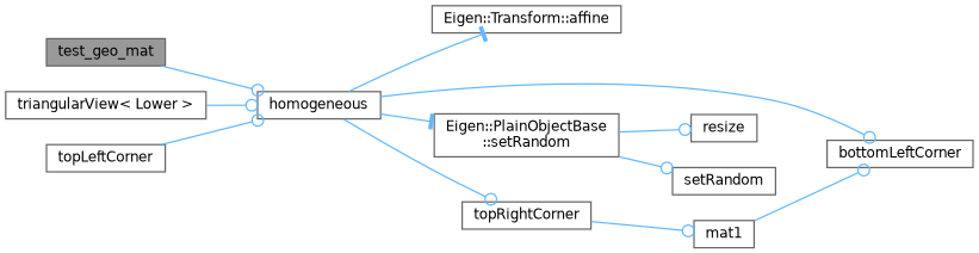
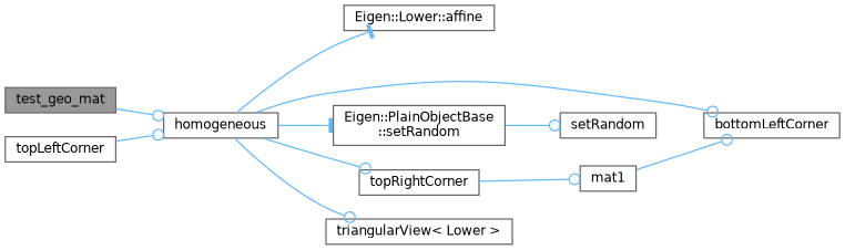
  digraph {
    fontname="DejaVu Sans"
    rankdir=LR
    node [color=grey40 fillcolor=white fontname="DejaVu Sans" fontsize=10 shape=box style=filled]
    edge [arrowhead=odot color=steelblue1 fontname="DejaVu Sans" fontsize=10 labelfontname=Helvetica labelfontsize=10 style=solid]
    n1 [color=gray40 fillcolor=grey60 fontcolor=black height=0.2 label=test_geo_mat width=0.4]
    n2 [height=0.2 label=homogeneous width=0.4]
-   n3 [height=0.2 label="Eigen::Transform::affine" width=0.4]
+   n3 [height=0.2 label="Eigen::Lower::affine" width=0.4]
    n4 [height=0.2 label=bottomLeftCorner width=0.4]
    n5 [height=0.2 label="Eigen::PlainObjectBase\l::setRandom" width=0.4]
    n6 [height=0.2 label=topRightCorner width=0.4]
    n7 [height=0.2 label="triangularView\< Lower \>" width=0.4]
-   n8 [height=0.2 label=resize width=0.4]
    n9 [height=0.2 label=setRandom width=0.4]
    n10 [height=0.2 label=topLeftCorner width=0.4]
    n11 [height=0.2 label=mat1 width=0.4]
    n1 -> n2
    n2 -> n3 [arrowhead=tee]
    n2 -> n4
    n2 -> n5 [arrowhead=tee]
    n2 -> n6
-   n7 -> n2
-   n5 -> n8
+   n2 -> n7
    n5 -> n9
    n6 -> n11
    n10 -> n2
    n11 -> n4
  }
